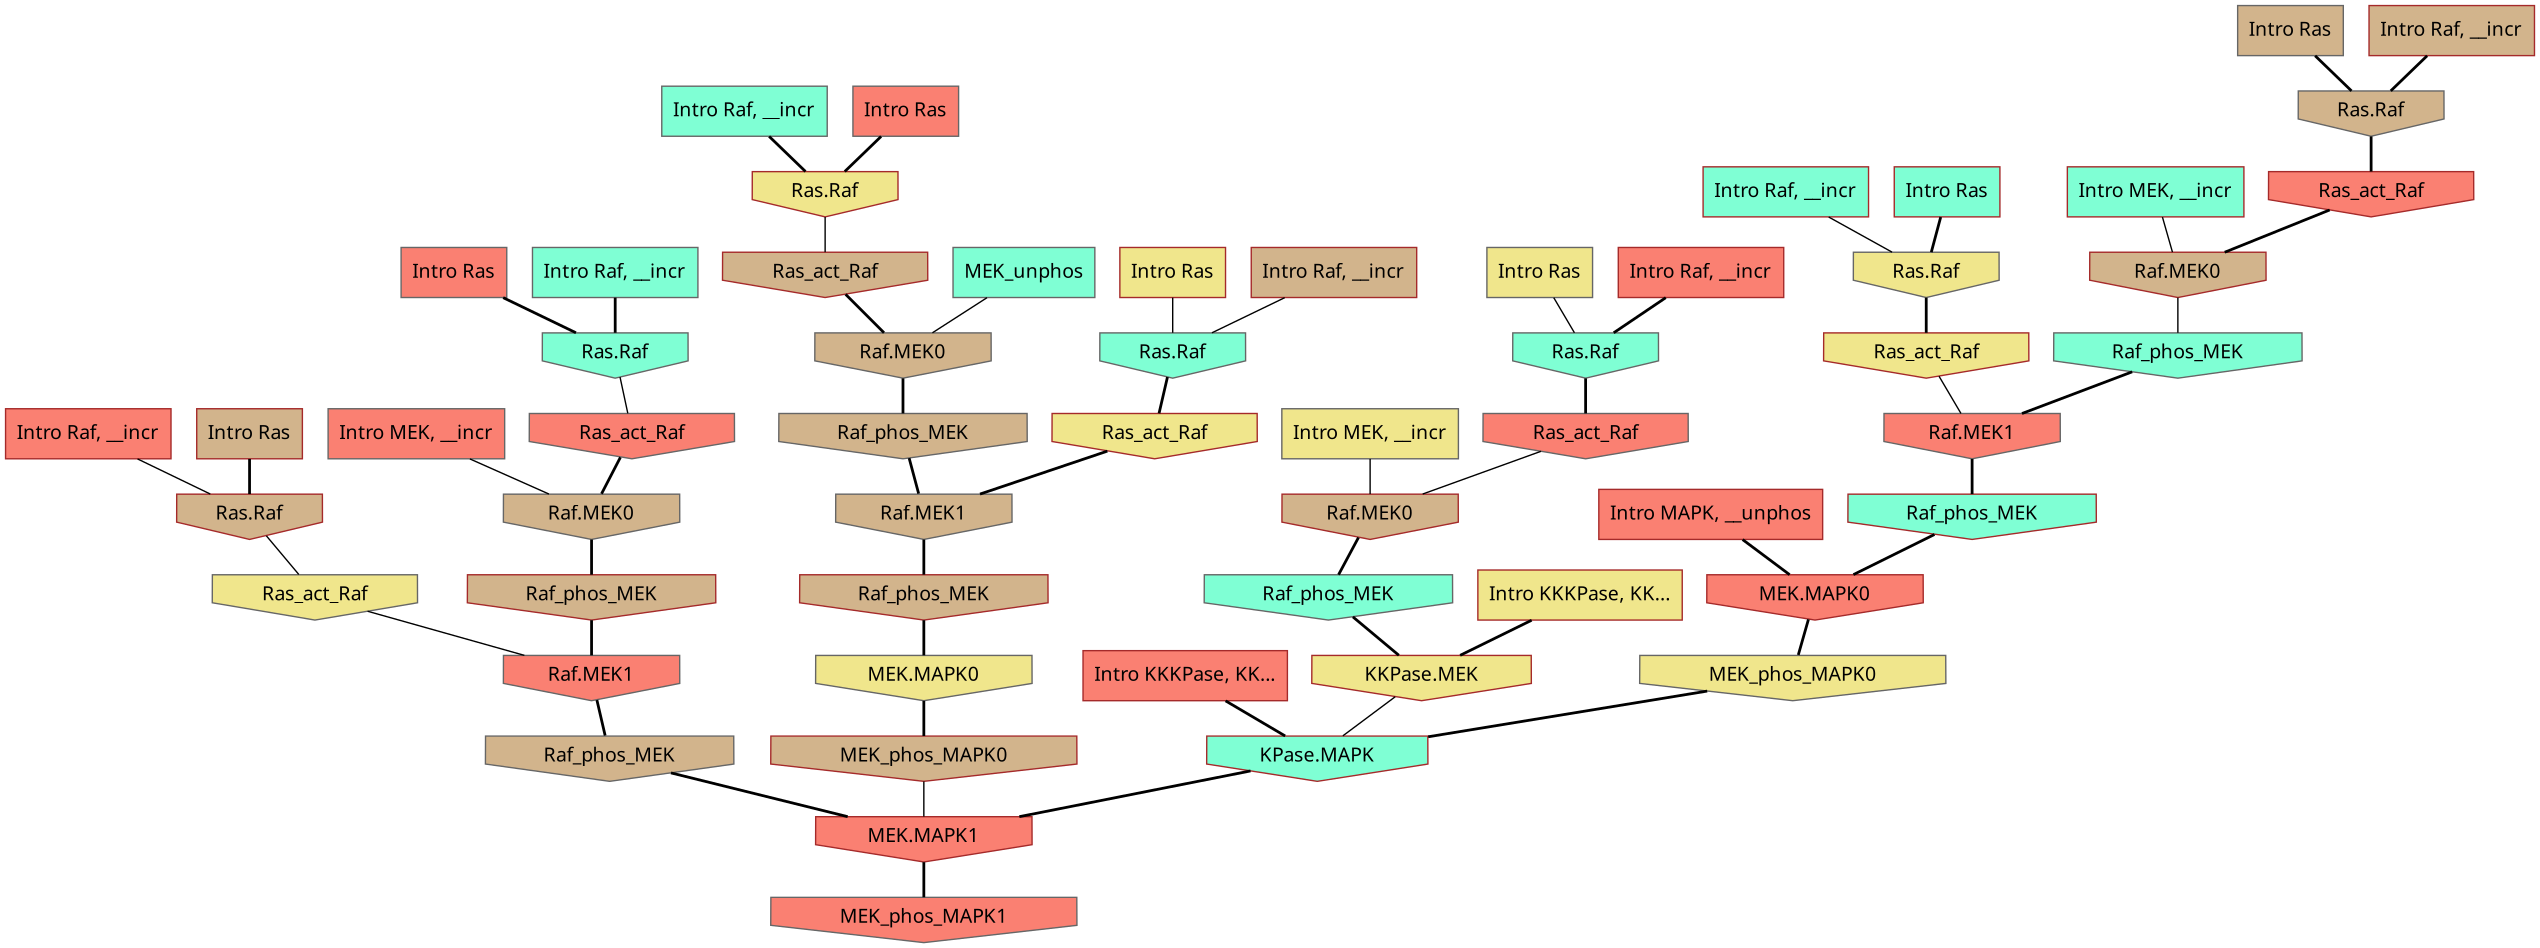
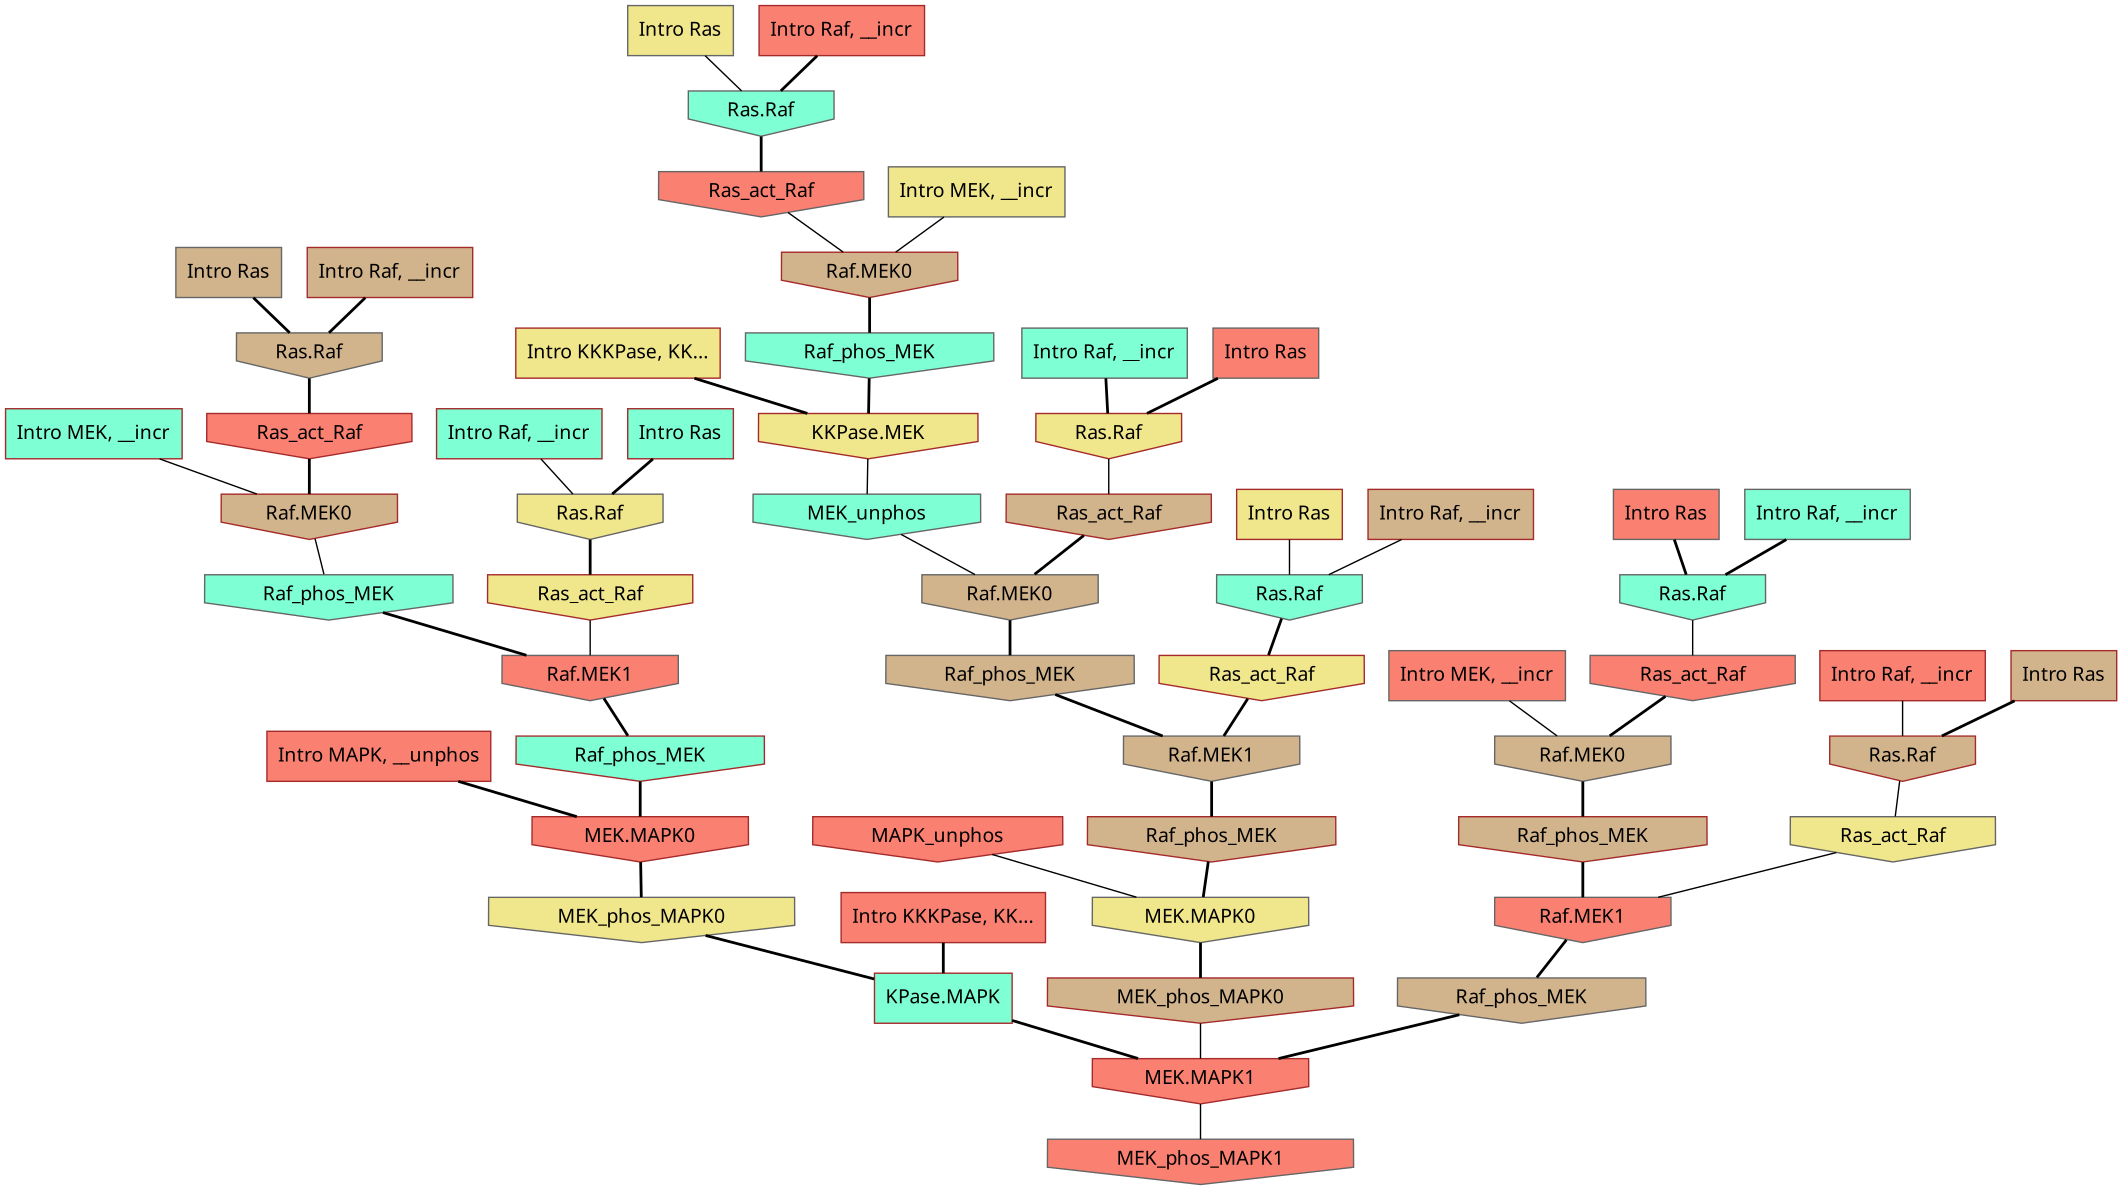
  digraph {
    rankdir=TB
    ranksep=0.30
    node [color=gray40 fillcolor=tan fontname="CMU Serif" shape=invhouse style=filled]
    edge [color="0.000 0.000 0.000" dir=none fontname="CMU Serif" style=bold]
    n1 [fillcolor=khaki label="Intro Ras" shape=rectangle]
    n2 [fillcolor=aquamarine label="Ras.Raf"]
    n3 [fillcolor=salmon label=Ras_act_Raf]
    n4 [fillcolor=salmon label="Intro Ras" shape=rectangle]
    n5 [color=brown fillcolor=khaki label="Ras.Raf"]
    n6 [color=brown label=Ras_act_Raf]
    n7 [color=brown label="Intro Ras" shape=rectangle]
    n8 [color=brown label="Ras.Raf"]
    n9 [fillcolor=khaki label=Ras_act_Raf]
    n10 [color=brown fillcolor=khaki label="Intro Ras" shape=rectangle]
    n11 [fillcolor=aquamarine label="Ras.Raf"]
    n12 [color=brown fillcolor=khaki label=Ras_act_Raf]
    n13 [color=brown fillcolor=aquamarine label="Intro Ras" shape=rectangle]
    n14 [fillcolor=khaki label="Ras.Raf"]
    n15 [color=brown fillcolor=khaki label=Ras_act_Raf]
    n16 [label="Intro Ras" shape=rectangle]
    n17 [label="Ras.Raf"]
    n18 [color=brown fillcolor=salmon label=Ras_act_Raf]
    n19 [fillcolor=salmon label="Intro Ras" shape=rectangle]
    n20 [fillcolor=aquamarine label="Ras.Raf"]
    n21 [fillcolor=salmon label=Ras_act_Raf]
    n22 [fillcolor=aquamarine label="Intro Raf, __incr" shape=rectangle]
    n23 [color=brown fillcolor=salmon label="Intro Raf, __incr" shape=rectangle]
    n24 [color=brown fillcolor=salmon label="Intro Raf, __incr" shape=rectangle]
    n25 [fillcolor=aquamarine label="Intro Raf, __incr" shape=rectangle]
    n26 [color=brown label="Intro Raf, __incr" shape=rectangle]
    n27 [color=brown fillcolor=aquamarine label="Intro Raf, __incr" shape=rectangle]
    n28 [color=brown label="Intro Raf, __incr" shape=rectangle]
    n29 [fillcolor=salmon label="Intro MEK, __incr" shape=rectangle]
    n30 [label="Raf.MEK0"]
    n31 [color=brown label=Raf_phos_MEK]
    n32 [fillcolor=khaki label="Intro MEK, __incr" shape=rectangle]
    n33 [color=brown label="Raf.MEK0"]
    n34 [fillcolor=aquamarine label=Raf_phos_MEK]
    n35 [color=brown fillcolor=aquamarine label="Intro MEK, __incr" shape=rectangle]
    n36 [color=brown label="Raf.MEK0"]
    n37 [fillcolor=aquamarine label=Raf_phos_MEK]
    n38 [color=brown fillcolor=salmon label="Intro MAPK, __unphos" shape=rectangle]
    n39 [color=brown fillcolor=salmon label="MEK.MAPK0"]
    n40 [fillcolor=khaki label=MEK_phos_MAPK0]
    n41 [color=brown fillcolor=salmon label="Intro KKKPase, KK..." shape=rectangle]
-   n42 [color=brown fillcolor=aquamarine label="KPase.MAPK"]
+   n42 [color=brown fillcolor=aquamarine label="KPase.MAPK" shape=box]
    n43 [color=brown fillcolor=salmon label="MEK.MAPK1"]
    n44 [color=brown fillcolor=khaki label="Intro KKKPase, KK..." shape=rectangle]
    n45 [color=brown fillcolor=khaki label="KKPase.MEK"]
-   n46 [fillcolor=aquamarine label=MEK_unphos shape=box]
+   n46 [fillcolor=aquamarine label=MEK_unphos]
    n47 [fillcolor=salmon label="Raf.MEK1"]
    n48 [color=brown fillcolor=aquamarine label=Raf_phos_MEK]
    n49 [fillcolor=salmon label="Raf.MEK1"]
    n50 [label="Raf.MEK0"]
    n51 [label=Raf_phos_MEK]
    n52 [label=Raf_phos_MEK]
    n53 [label="Raf.MEK1"]
    n54 [color=brown label=Raf_phos_MEK]
    n55 [fillcolor=khaki label="MEK.MAPK0"]
+   n56 [color=brown fillcolor=salmon label=MAPK_unphos]
    n57 [color=brown label=MEK_phos_MAPK0]
    n58 [fillcolor=salmon label=MEK_phos_MAPK1]
    n1 -> n2 [style=solid]
    n2 -> n3
    n3 -> n33 [style=solid]
    n4 -> n5
    n5 -> n6 [style=solid]
    n6 -> n50
    n7 -> n8
    n8 -> n9 [style=solid]
    n9 -> n49 [style=solid]
    n10 -> n11 [style=solid]
    n11 -> n12
    n12 -> n53
    n13 -> n14
    n14 -> n15
    n15 -> n47 [style=solid]
    n16 -> n17
    n17 -> n18
    n18 -> n36
    n19 -> n20
    n20 -> n21 [style=solid]
    n21 -> n30
    n22 -> n5
    n23 -> n2
    n24 -> n8 [style=solid]
    n25 -> n20
    n26 -> n11 [style=solid]
    n27 -> n14 [style=solid]
    n28 -> n17
    n29 -> n30 [style=solid]
    n30 -> n31
    n31 -> n49
    n32 -> n33 [style=solid]
    n33 -> n34
    n34 -> n45
    n35 -> n36 [style=solid]
    n36 -> n37 [style=solid]
    n37 -> n47
    n38 -> n39
    n39 -> n40
    n40 -> n42
    n41 -> n42
    n42 -> n43
-   n43 -> n58
+   n43 -> n58 [style=solid]
    n44 -> n45
-   n45 -> n42 [style=solid]
+   n45 -> n46 [style=solid]
    n46 -> n50 [style=solid]
    n47 -> n48
    n48 -> n39
    n49 -> n51
    n50 -> n52
    n51 -> n43
    n52 -> n53
    n53 -> n54
    n54 -> n55
    n55 -> n57
+   n56 -> n55 [style=solid]
    n57 -> n43 [style=solid]
  }
